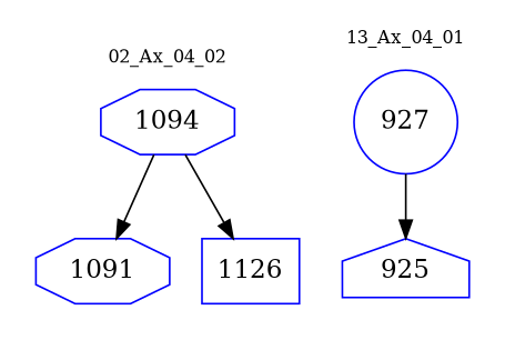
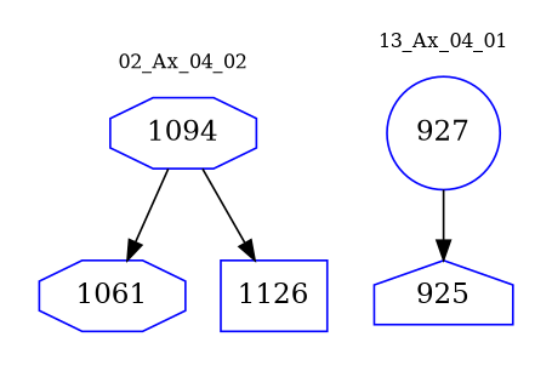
  digraph {
    node [color=blue shape=octagon]
    edge [color=black]
    n1 [label=1094]
-   n2 [label=1091]
+   n2 [label=1061]
    n3 [label=1126 shape=box]
    n4 [label=927 shape=circle]
    n5 [label=925 shape=house]
    subgraph cluster_1 {
      color=white
      fontsize=10
      label="02_Ax_04_02"
      n1
      n2
      n3
    }
    subgraph cluster_2 {
      color=white
      fontsize=10
      label="13_Ax_04_01"
      n4
      n5
    }
    n1 -> n2
    n1 -> n3
    n4 -> n5
  }
